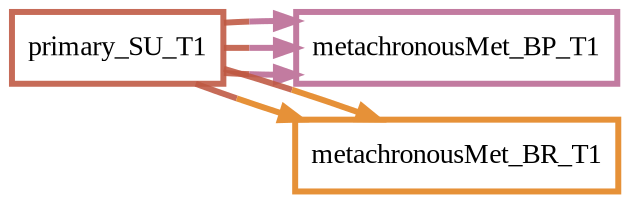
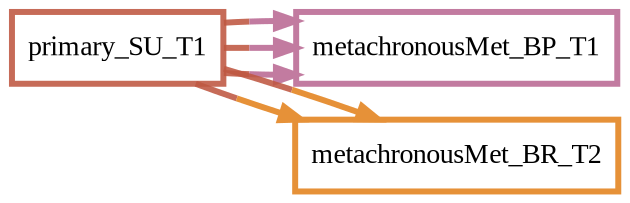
  digraph {
    fontname="Liberation Serif"
    rankdir=LR
    node [fillcolor=white fontname="Liberation Serif" penwidth=3.0 shape=box]
    edge [color="#be5742e1;0.5:#c27ba0ff" fontname="Liberation Serif" penwidth=3]
    metachronousMet_BP_T1 [color="#c27ba0ff"]
-   metachronousMet_BR_T1 [color="#e69138ff"]
+   metachronousMet_BR_T1 [color="#e69138ff" label=metachronousMet_BR_T2]
    primary_SU_T1 [color="#be5742e1"]
    primary_SU_T1 -> metachronousMet_BP_T1
    primary_SU_T1 -> metachronousMet_BP_T1
    primary_SU_T1 -> metachronousMet_BP_T1
    primary_SU_T1 -> metachronousMet_BR_T1 [color="#be5742e1;0.5:#e69138ff"]
    primary_SU_T1 -> metachronousMet_BR_T1 [color="#be5742e1;0.5:#e69138ff"]
  }
